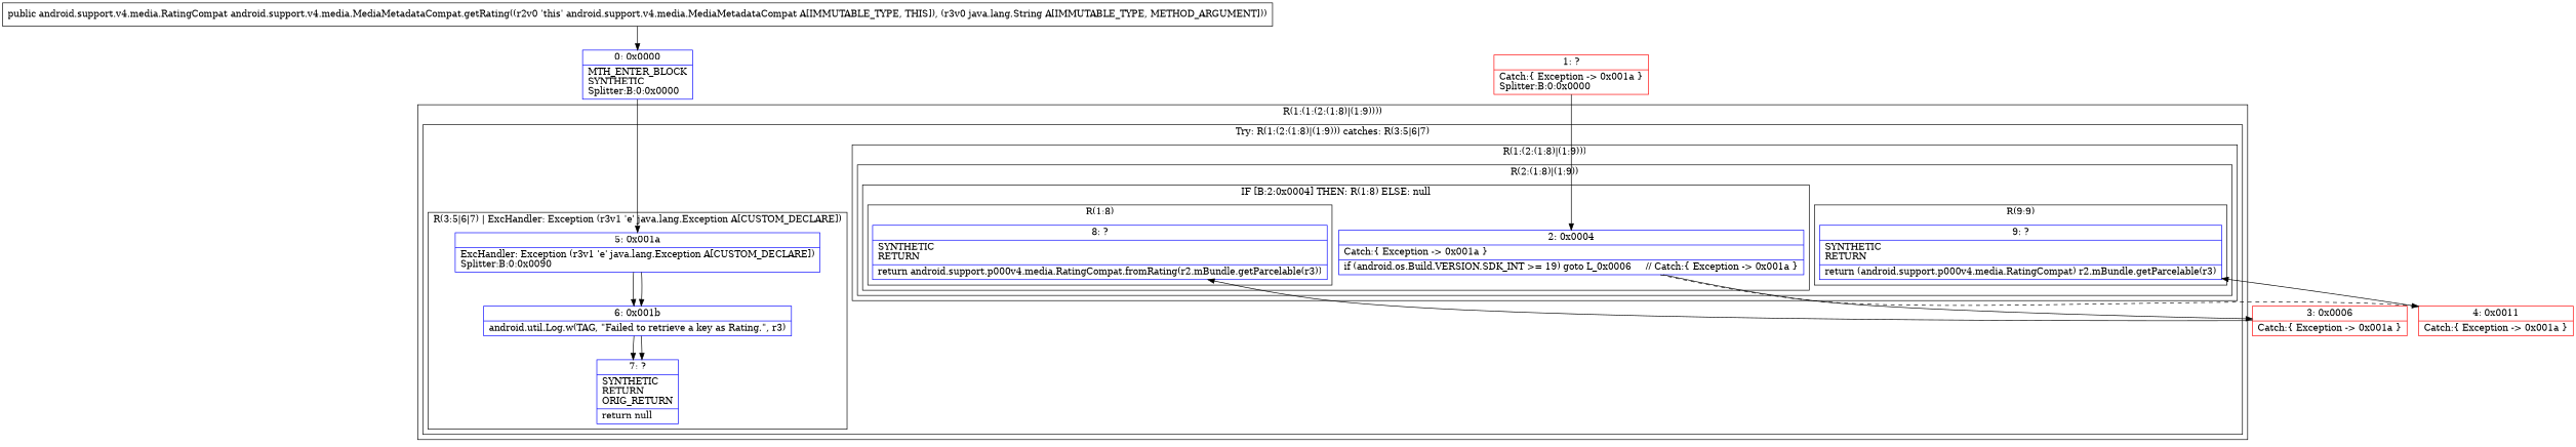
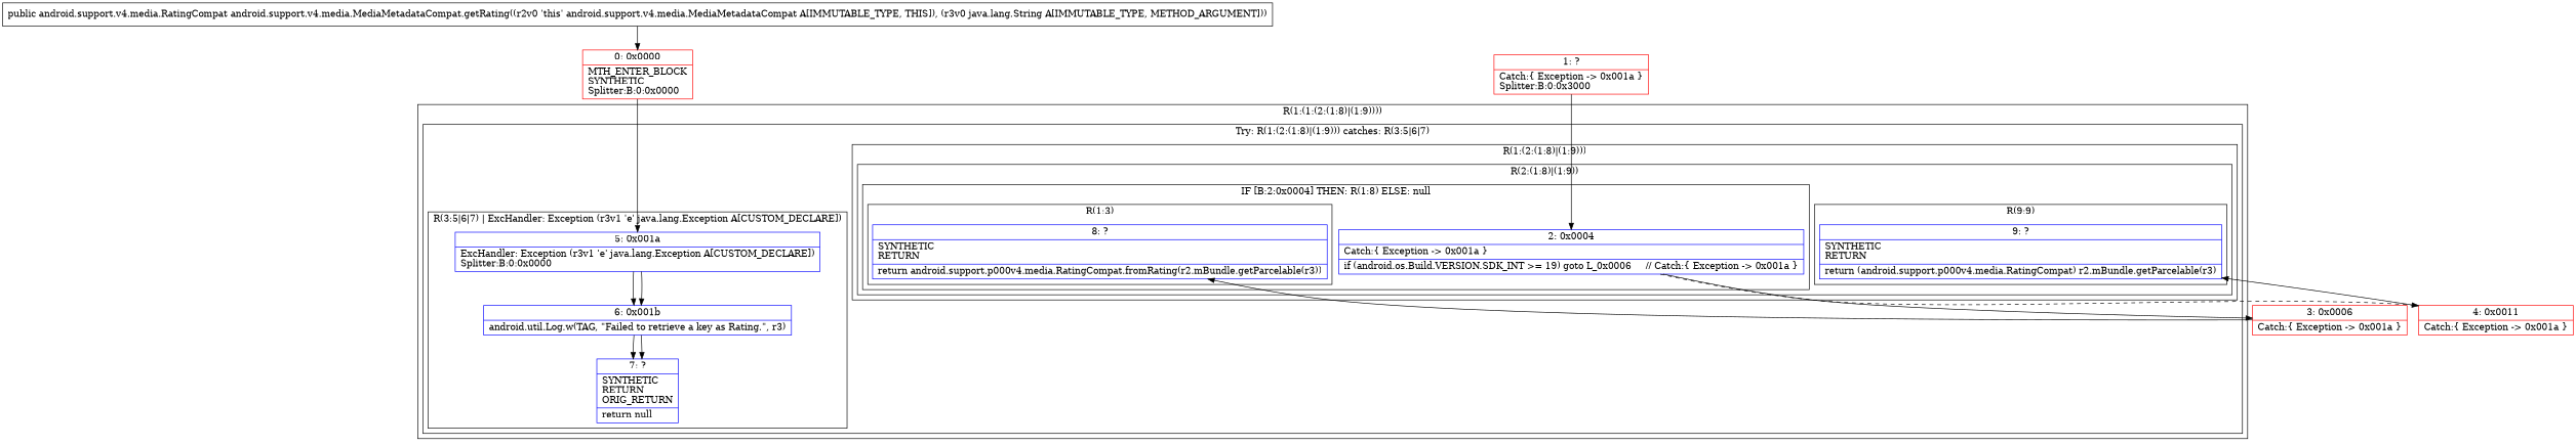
  digraph {
    fontname="DejaVu Serif"
    node [color=blue fontname="DejaVu Serif" shape=record]
    edge [fontname="DejaVu Serif"]
    n1 [label="{8\:\ ?|SYNTHETIC\lRETURN\l|return android.support.p000v4.media.RatingCompat.fromRating(r2.mBundle.getParcelable(r3))\l}"]
    n2 [label="{2\:\ 0x0004|Catch:\{ Exception \-\> 0x001a \}\l|if (android.os.Build.VERSION.SDK_INT \>= 19) goto L_0x0006     \/\/ Catch:\{ Exception \-\> 0x001a \}\l}"]
    n3 [label="{9\:\ ?|SYNTHETIC\lRETURN\l|return (android.support.p000v4.media.RatingCompat) r2.mBundle.getParcelable(r3)\l}"]
-   n4 [label="{5\:\ 0x001a|ExcHandler: Exception (r3v1 'e' java.lang.Exception A[CUSTOM_DECLARE])\lSplitter:B:0:0x0090\l}"]
+   n4 [label="{5\:\ 0x001a|ExcHandler: Exception (r3v1 'e' java.lang.Exception A[CUSTOM_DECLARE])\lSplitter:B:0:0x0000\l}"]
    n5 [label="{6\:\ 0x001b|android.util.Log.w(TAG, \"Failed to retrieve a key as Rating.\", r3)\l}"]
    n6 [label="{7\:\ ?|SYNTHETIC\lRETURN\lORIG_RETURN\l|return null\l}"]
    n7 [color=red label="{3\:\ 0x0006|Catch:\{ Exception \-\> 0x001a \}\l}"]
    n8 [color=red label="{4\:\ 0x0011|Catch:\{ Exception \-\> 0x001a \}\l}"]
-   n9 [label="{0\:\ 0x0000|MTH_ENTER_BLOCK\lSYNTHETIC\lSplitter:B:0:0x0000\l}"]
-   n10 [color=red label="{1\:\ ?|Catch:\{ Exception \-\> 0x001a \}\lSplitter:B:0:0x0000\l}"]
+   n9 [color=red label="{0\:\ 0x0000|MTH_ENTER_BLOCK\lSYNTHETIC\lSplitter:B:0:0x0000\l}"]
+   n10 [color=red label="{1\:\ ?|Catch:\{ Exception \-\> 0x001a \}\lSplitter:B:0:0x3000\l}"]
    n11 [label="{public android.support.v4.media.RatingCompat android.support.v4.media.MediaMetadataCompat.getRating((r2v0 'this' android.support.v4.media.MediaMetadataCompat A[IMMUTABLE_TYPE, THIS]), (r3v0 java.lang.String A[IMMUTABLE_TYPE, METHOD_ARGUMENT])) }" color=""]
    subgraph cluster_1 {
      label="R(1:(1:(2:(1:8)|(1:9))))"
      subgraph cluster_2 {
        label="Try: R(1:(2:(1:8)|(1:9))) catches: R(3:5|6|7)"
        subgraph cluster_3 {
          label="R(1:(2:(1:8)|(1:9)))"
          subgraph cluster_4 {
            label="R(2:(1:8)|(1:9))"
            subgraph cluster_5 {
              label="IF [B:2:0x0004] THEN: R(1:8) ELSE: null"
              n2
              subgraph cluster_6 {
-               label="R(1:8)"
+               label="R(1:3)"
                n1
              }
            }
            subgraph cluster_7 {
              label="R(9:9)"
              n3
            }
          }
        }
        subgraph cluster_8 {
          label="R(3:5|6|7) | ExcHandler: Exception (r3v1 'e' java.lang.Exception A[CUSTOM_DECLARE])\l"
          n4
          n5
          n6
        }
      }
    }
    subgraph cluster_9 {
      label="R(3:5|6|7) | ExcHandler: Exception (r3v1 'e' java.lang.Exception A[CUSTOM_DECLARE])\l"
    }
    n2 -> n7
    n2 -> n8 [style=dashed]
    n4 -> n5
    n4 -> n5
    n5 -> n6
    n5 -> n6
    n7 -> n1
    n8 -> n3
    n9 -> n4
    n10 -> n2
    n11 -> n9
  }
